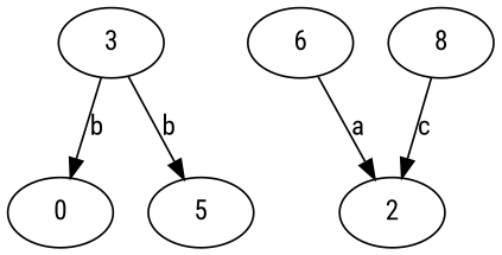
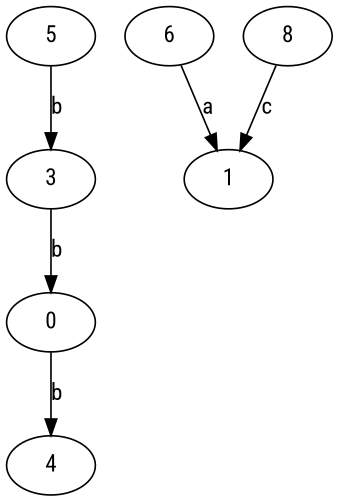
  strict digraph {
    fontname="Roboto Condensed"
    node [fontname="Roboto Condensed"]
    edge [fontname="Roboto Condensed"]
    0
+   4
    3
    5
    n5 [label=6]
-   2
+   2 [label=1]
    8
+   0 -> 4 [label=b]
    3 -> 0 [label=b]
-   3 -> 5 [label=b]
+   5 -> 3 [label=b]
    n5 -> 2 [label=a]
    8 -> 2 [label=c]
  }
